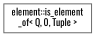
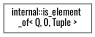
  digraph {
    rankdir=LR
    fontname=Oswald
-   n1 [color=grey40 fillcolor=white fontname=Oswald fontsize=10 height=0.2 label="element::is_element\l_of\< Q, 0, Tuple \>" shape=box style=filled width=0.4]
+   n1 [color=grey40 fillcolor=white fontname=Oswald fontsize=10 height=0.2 label="internal::is_element\l_of\< Q, 0, Tuple \>" shape=box style=filled width=0.4]
  }
